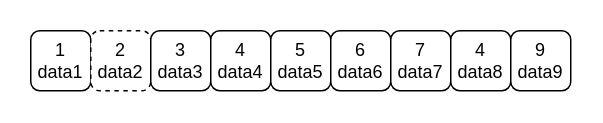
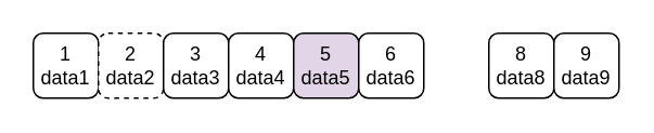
  <mxCell id="0" />
  <mxCell id="1" parent="0" />
  <mxCell id="2" value="1&lt;br&gt;data1" style="rounded=1;whiteSpace=wrap;html=1;" vertex="1" parent="1"><mxGeometry x="20" y="20" width="40" height="40" as="geometry" /></mxCell>
  <mxCell id="3" value="2&lt;br&gt;data2" style="rounded=1;whiteSpace=wrap;html=1;dashed=1;" vertex="1" parent="1"><mxGeometry x="60" y="20" width="40" height="40" as="geometry" /></mxCell>
  <mxCell id="4" value="3&lt;br&gt;data3" style="rounded=1;whiteSpace=wrap;html=1;" vertex="1" parent="1"><mxGeometry x="100" y="20" width="40" height="40" as="geometry" /></mxCell>
  <mxCell id="5" value="4&lt;br&gt;data4" style="rounded=1;whiteSpace=wrap;html=1;" vertex="1" parent="1"><mxGeometry x="140" y="20" width="40" height="40" as="geometry" /></mxCell>
- <mxCell id="6" value="5&lt;br&gt;data5" style="rounded=1;whiteSpace=wrap;html=1;" vertex="1" parent="1"><mxGeometry x="180" y="20" width="40" height="40" as="geometry" /></mxCell>
+ <mxCell id="6" value="5&lt;br&gt;data5" style="rounded=1;whiteSpace=wrap;html=1;fillColor=#e1d5e7;" vertex="1" parent="1"><mxGeometry x="180" y="20" width="40" height="40" as="geometry" /></mxCell>
  <mxCell id="7" value="6&lt;br&gt;data6" style="rounded=1;whiteSpace=wrap;html=1;" vertex="1" parent="1"><mxGeometry x="220" y="20" width="40" height="40" as="geometry" /></mxCell>
- <mxCell id="8" value="7&lt;br&gt;data7" style="rounded=1;whiteSpace=wrap;html=1;" vertex="1" parent="1"><mxGeometry x="260" y="20" width="40" height="40" as="geometry" /></mxCell>
- <mxCell id="9" value="4&lt;br&gt;data8" style="rounded=1;whiteSpace=wrap;html=1;" vertex="1" parent="1"><mxGeometry x="300" y="20" width="40" height="40" as="geometry" /></mxCell>
+ <mxCell id="9" value="8&lt;br&gt;data8" style="rounded=1;whiteSpace=wrap;html=1;" vertex="1" parent="1"><mxGeometry x="300" y="20" width="40" height="40" as="geometry" /></mxCell>
  <mxCell id="10" value="9&lt;br&gt;data9" style="rounded=1;whiteSpace=wrap;html=1;" vertex="1" parent="1"><mxGeometry x="340" y="20" width="40" height="40" as="geometry" /></mxCell>
